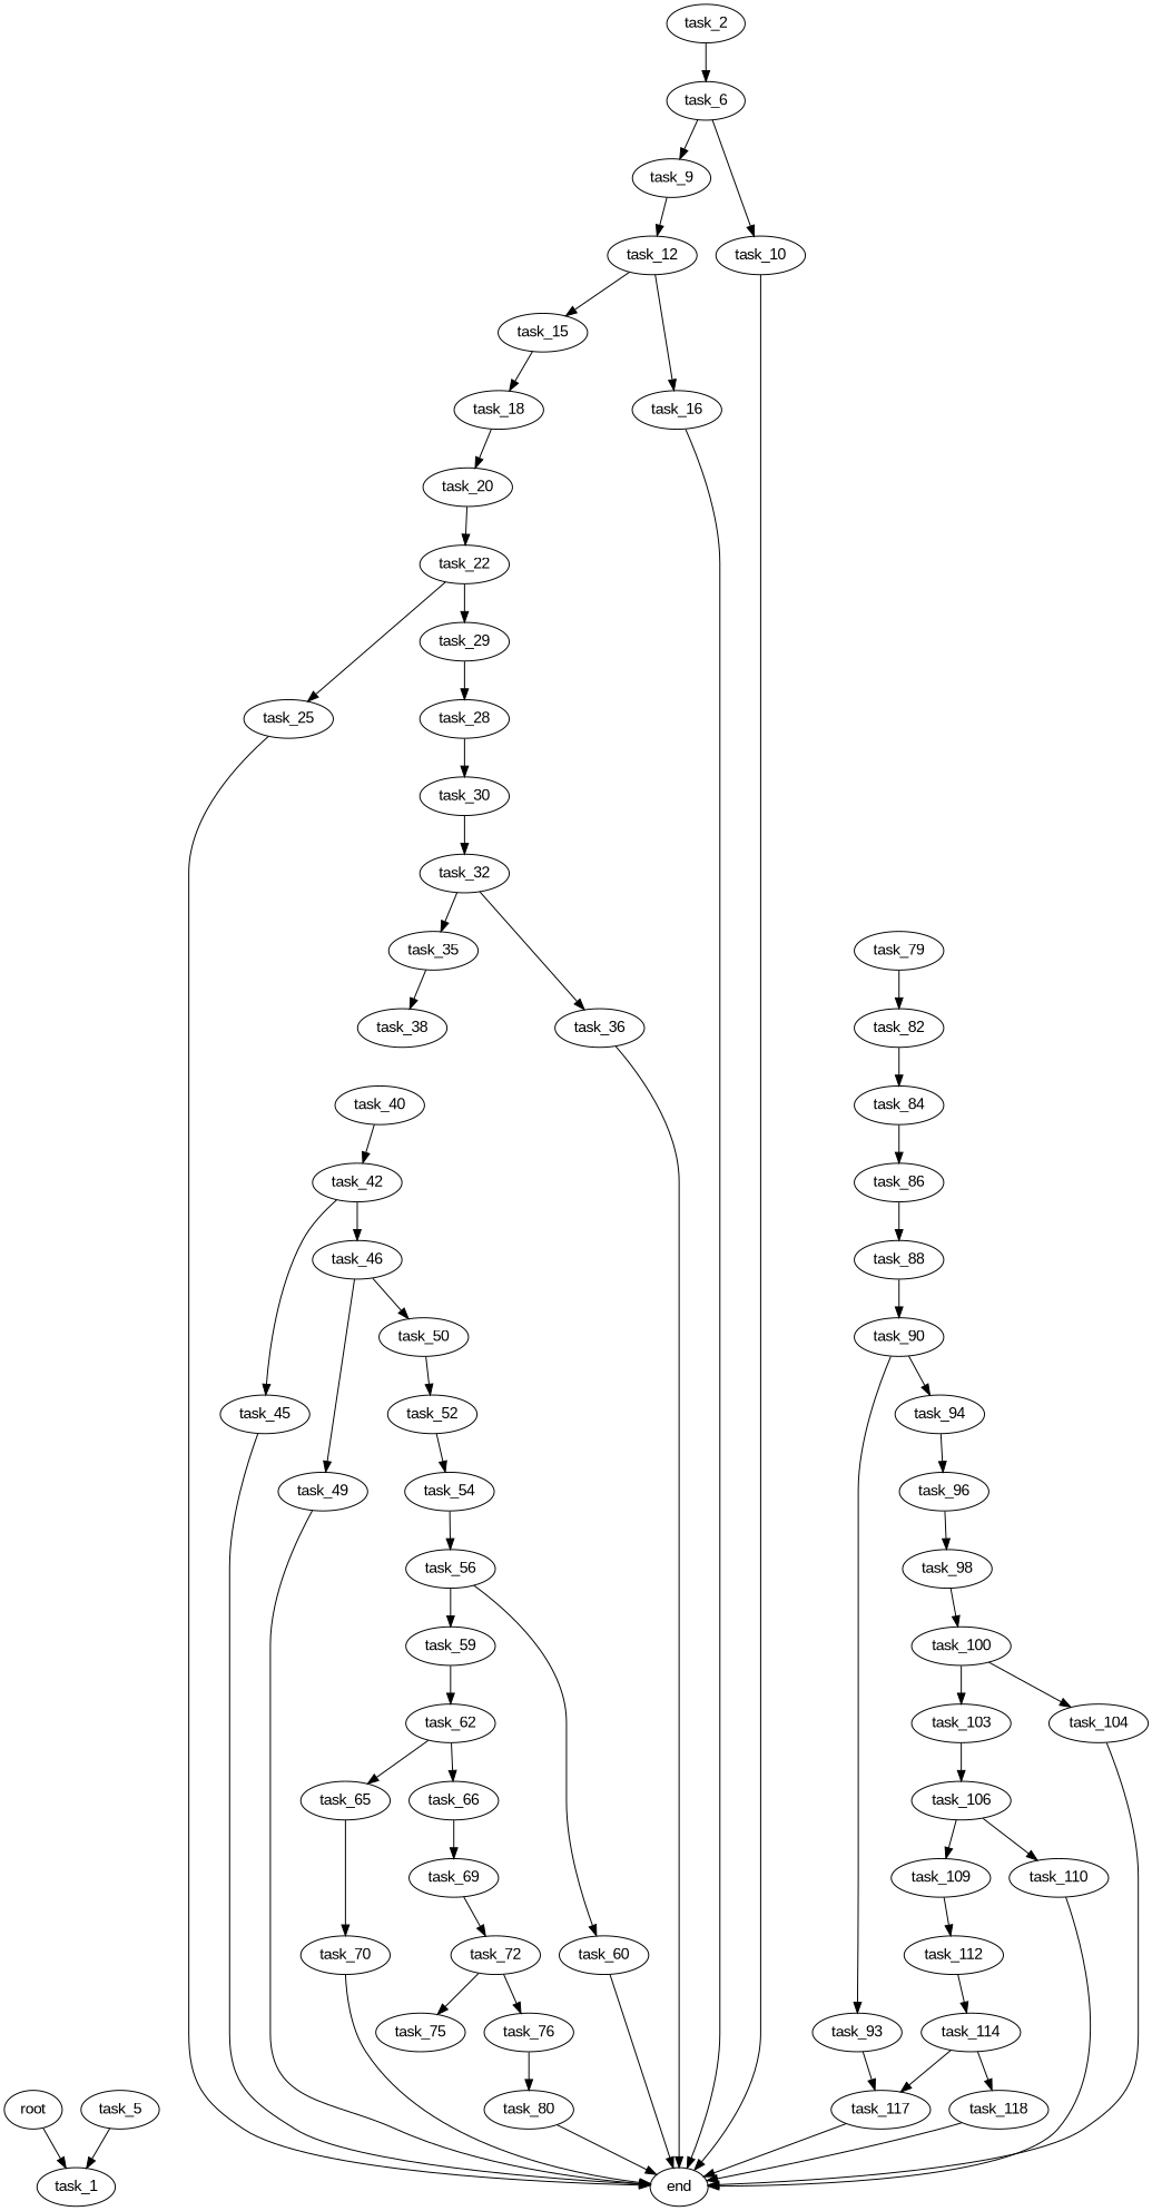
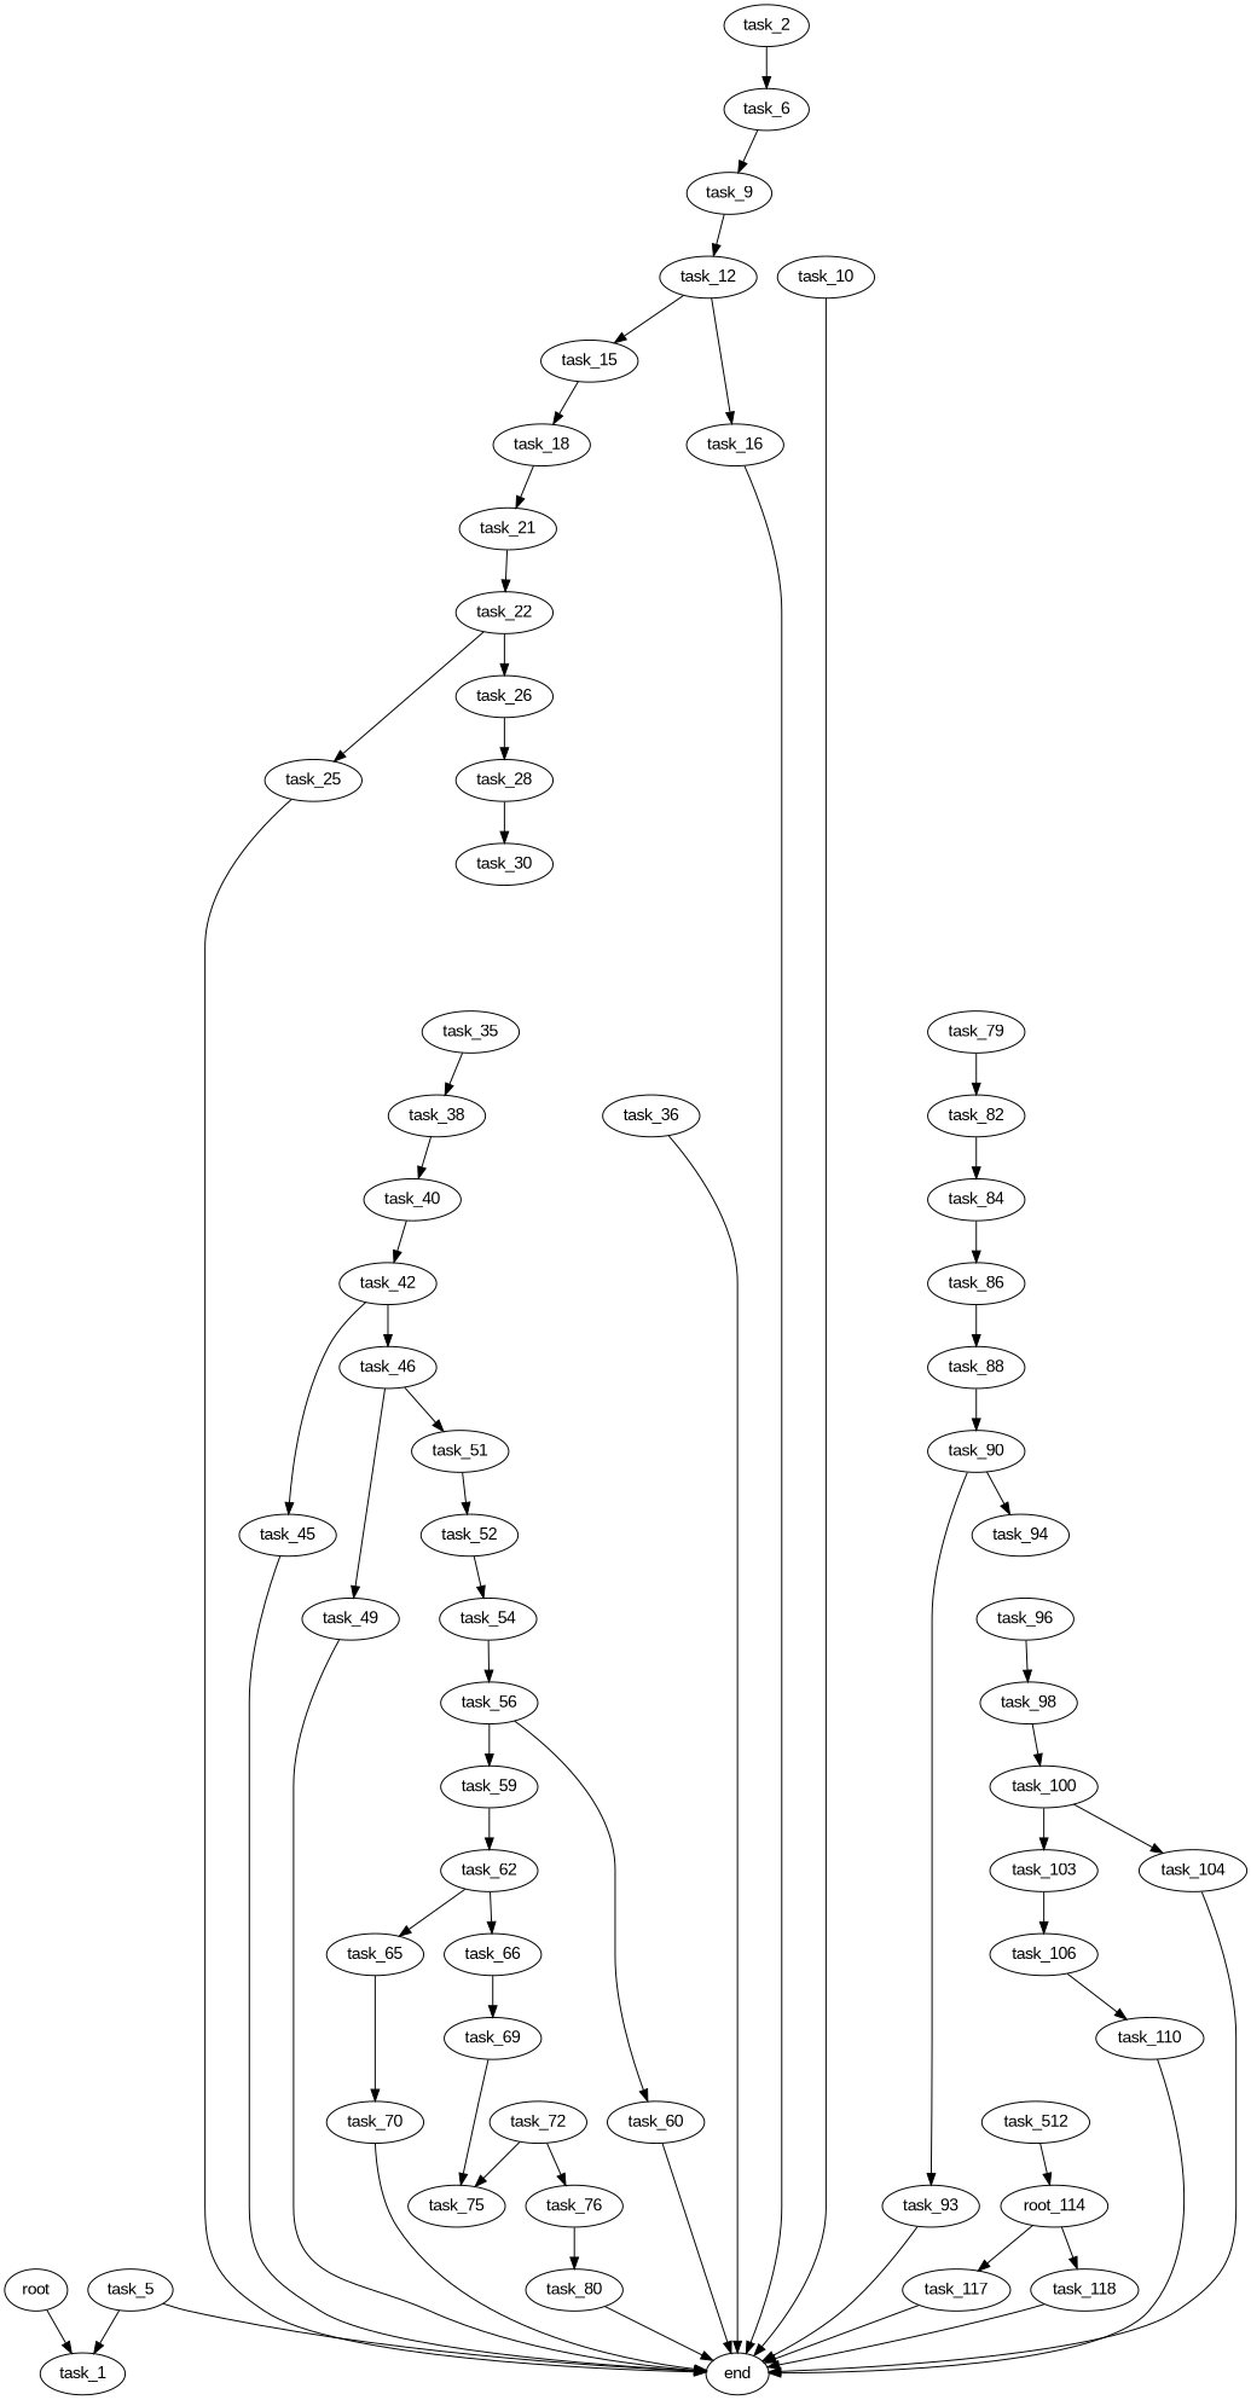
  digraph {
    fontname="Liberation Sans"
    node [fontname="Liberation Sans"]
    edge [fontname="Liberation Sans"]
    root
    task_1
    task_2
    task_6
    task_5
    end
    task_9
    task_10
    task_12
    task_15
    task_16
    task_18
-   task_20
+   task_20 [label=task_21]
    task_22
    task_25
-   task_26 [label=task_29]
+   task_26
    task_28
    task_30
-   task_32
    task_35
    task_36
    task_38
    task_40
    task_42
    task_45
    task_46
    task_49
-   task_50
+   task_50 [label=task_51]
    task_52
    task_54
    task_56
    task_59
    task_60
    task_62
    task_65
    task_66
    task_70
    task_69
    task_72
    task_75
    task_76
    task_80
    task_79
    task_82
    task_84
    task_86
    task_88
    task_90
    task_93
    task_94
    task_96
    task_98
    task_100
    task_103
    task_104
    task_106
-   task_109
    task_110
-   task_112
-   task_114
+   task_112 [label=task_512]
+   task_114 [label=root_114]
    task_117
    task_118
    root -> task_1
    task_2 -> task_6
    task_6 -> task_9
-   task_6 -> task_10
    task_5 -> task_1
+   task_5 -> end
    task_9 -> task_12
    task_10 -> end
    task_12 -> task_15
    task_12 -> task_16
    task_15 -> task_18
    task_16 -> end
    task_18 -> task_20
    task_20 -> task_22
    task_22 -> task_25
    task_22 -> task_26
    task_25 -> end
    task_26 -> task_28
    task_28 -> task_30
-   task_30 -> task_32
-   task_32 -> task_35
-   task_32 -> task_36
    task_35 -> task_38
    task_36 -> end
+   task_38 -> task_40
    task_40 -> task_42
    task_42 -> task_45
    task_42 -> task_46
    task_45 -> end
    task_46 -> task_49
    task_46 -> task_50
    task_49 -> end
    task_50 -> task_52
    task_52 -> task_54
    task_54 -> task_56
    task_56 -> task_59
    task_56 -> task_60
    task_59 -> task_62
    task_60 -> end
    task_62 -> task_65
    task_62 -> task_66
    task_65 -> task_70
    task_66 -> task_69
    task_70 -> end
-   task_69 -> task_72
+   task_69 -> task_75
    task_72 -> task_75
    task_72 -> task_76
    task_76 -> task_80
    task_80 -> end
    task_79 -> task_82
    task_82 -> task_84
    task_84 -> task_86
    task_86 -> task_88
    task_88 -> task_90
    task_90 -> task_93
    task_90 -> task_94
-   task_93 -> task_117
-   task_94 -> task_96
+   task_93 -> end
    task_96 -> task_98
    task_98 -> task_100
    task_100 -> task_103
    task_100 -> task_104
    task_103 -> task_106
    task_104 -> end
-   task_106 -> task_109
    task_106 -> task_110
-   task_109 -> task_112
    task_110 -> end
    task_112 -> task_114
    task_114 -> task_117
    task_114 -> task_118
    task_117 -> end
    task_118 -> end
  }
